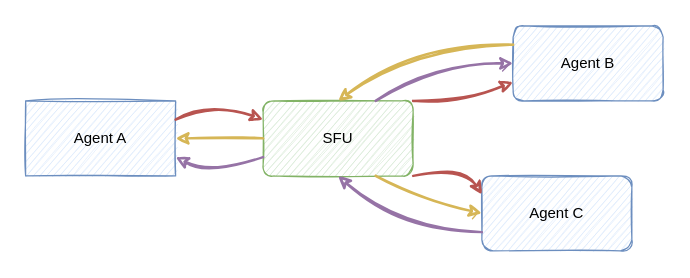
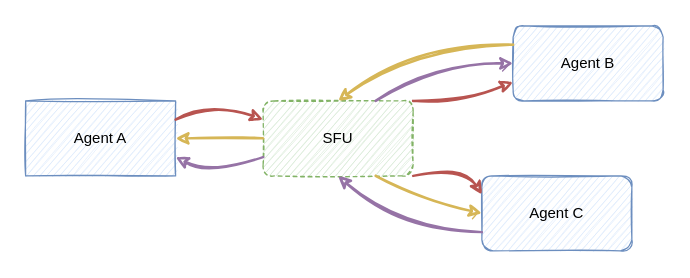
  <mxCell id="0" />
  <mxCell id="1" parent="0" />
  <mxCell id="2" value="Agent A" style="whiteSpace=wrap;html=1;sketch=1;fillColor=#dae8fc;strokeColor=#6c8ebf;rounded=0;" parent="1" vertex="1"><mxGeometry x="20" y="80" width="120" height="60" as="geometry" /></mxCell>
  <mxCell id="3" value="Agent B" style="rounded=1;whiteSpace=wrap;html=1;sketch=1;fillColor=#dae8fc;strokeColor=#6c8ebf;" parent="1" vertex="1"><mxGeometry x="410" y="20" width="120" height="60" as="geometry" /></mxCell>
  <mxCell id="4" value="Agent C" style="rounded=1;whiteSpace=wrap;html=1;sketch=1;fillColor=#dae8fc;strokeColor=#6c8ebf;" parent="1" vertex="1"><mxGeometry x="385" y="140" width="120" height="60" as="geometry" /></mxCell>
- <mxCell id="5" value="SFU" style="rounded=1;whiteSpace=wrap;html=1;sketch=1;fillColor=#d5e8d4;strokeColor=#82b366;" parent="1" vertex="1"><mxGeometry x="210" y="80" width="120" height="60" as="geometry" /></mxCell>
+ <mxCell id="5" value="SFU" style="rounded=1;whiteSpace=wrap;html=1;sketch=1;fillColor=#d5e8d4;strokeColor=#82b366;dashed=1;" parent="1" vertex="1"><mxGeometry x="210" y="80" width="120" height="60" as="geometry" /></mxCell>
  <mxCell id="6" value="" style="curved=1;endArrow=classic;html=1;rounded=1;sketch=1;exitX=1;exitY=0.25;exitDx=0;exitDy=0;entryX=0;entryY=0.25;entryDx=0;entryDy=0;fillColor=#f8cecc;strokeColor=#b85450;strokeWidth=2;" parent="1" source="2" target="5" edge="1"><mxGeometry width="50" height="50" relative="1" as="geometry"><mxPoint x="200" y="230" as="sourcePoint" /><mxPoint x="250" y="180" as="targetPoint" /><Array as="points"><mxPoint x="170" y="80" /></Array></mxGeometry></mxCell>
  <mxCell id="7" value="" style="curved=1;endArrow=classic;html=1;rounded=1;sketch=1;entryX=1;entryY=0.75;entryDx=0;entryDy=0;exitX=0;exitY=0.75;exitDx=0;exitDy=0;strokeWidth=2;fillColor=#e1d5e7;strokeColor=#9673a6;" parent="1" source="5" target="2" edge="1"><mxGeometry width="50" height="50" relative="1" as="geometry"><mxPoint x="220" y="180" as="sourcePoint" /><mxPoint x="210" y="135" as="targetPoint" /><Array as="points"><mxPoint x="170" y="140" /></Array></mxGeometry></mxCell>
  <mxCell id="8" value="" style="curved=1;endArrow=classic;html=1;rounded=1;sketch=1;entryX=1;entryY=0.5;entryDx=0;entryDy=0;exitX=0;exitY=0.5;exitDx=0;exitDy=0;strokeWidth=2;fillColor=#fff2cc;strokeColor=#d6b656;" parent="1" source="5" target="2" edge="1"><mxGeometry width="50" height="50" relative="1" as="geometry"><mxPoint x="220" y="135" as="sourcePoint" /><mxPoint x="150" y="135" as="targetPoint" /><Array as="points" /></mxGeometry></mxCell>
  <mxCell id="9" value="" style="curved=1;endArrow=classic;html=1;rounded=1;sketch=1;exitX=1;exitY=0;exitDx=0;exitDy=0;entryX=0;entryY=0.75;entryDx=0;entryDy=0;fillColor=#f8cecc;strokeColor=#b85450;strokeWidth=2;" parent="1" source="5" target="3" edge="1"><mxGeometry width="50" height="50" relative="1" as="geometry"><mxPoint x="340" y="80" as="sourcePoint" /><mxPoint x="410" y="80" as="targetPoint" /><Array as="points"><mxPoint x="370" y="80" /></Array></mxGeometry></mxCell>
  <mxCell id="10" value="" style="curved=1;endArrow=classic;html=1;rounded=1;sketch=1;exitX=1;exitY=1;exitDx=0;exitDy=0;entryX=0;entryY=0.25;entryDx=0;entryDy=0;fillColor=#f8cecc;strokeColor=#b85450;strokeWidth=2;" parent="1" source="5" target="4" edge="1"><mxGeometry width="50" height="50" relative="1" as="geometry"><mxPoint x="340" y="90" as="sourcePoint" /><mxPoint x="430" y="75" as="targetPoint" /><Array as="points"><mxPoint x="370" y="130" /></Array></mxGeometry></mxCell>
  <mxCell id="11" value="" style="curved=1;endArrow=classic;html=1;rounded=1;sketch=1;entryX=0;entryY=0.5;entryDx=0;entryDy=0;exitX=0.75;exitY=0;exitDx=0;exitDy=0;strokeWidth=2;fillColor=#e1d5e7;strokeColor=#9673a6;" parent="1" source="5" target="3" edge="1"><mxGeometry width="50" height="50" relative="1" as="geometry"><mxPoint x="220" y="135" as="sourcePoint" /><mxPoint x="150" y="135" as="targetPoint" /><Array as="points"><mxPoint x="350" y="50" /></Array></mxGeometry></mxCell>
  <mxCell id="12" value="" style="curved=1;endArrow=classic;html=1;rounded=1;sketch=1;entryX=0.5;entryY=0;entryDx=0;entryDy=0;exitX=0;exitY=0.25;exitDx=0;exitDy=0;strokeWidth=2;fillColor=#fff2cc;strokeColor=#d6b656;" parent="1" source="3" target="5" edge="1"><mxGeometry width="50" height="50" relative="1" as="geometry"><mxPoint x="390" y="30" as="sourcePoint" /><mxPoint x="320" y="30" as="targetPoint" /><Array as="points"><mxPoint x="330" y="35" /></Array></mxGeometry></mxCell>
  <mxCell id="13" value="" style="curved=1;endArrow=classic;html=1;rounded=1;sketch=1;entryX=0.5;entryY=1;entryDx=0;entryDy=0;exitX=0;exitY=0.75;exitDx=0;exitDy=0;strokeWidth=2;fillColor=#e1d5e7;strokeColor=#9673a6;" parent="1" source="4" target="5" edge="1"><mxGeometry width="50" height="50" relative="1" as="geometry"><mxPoint x="310" y="90" as="sourcePoint" /><mxPoint x="430" y="60" as="targetPoint" /><Array as="points"><mxPoint x="320" y="185" /></Array></mxGeometry></mxCell>
  <mxCell id="14" value="" style="curved=1;endArrow=classic;html=1;rounded=1;sketch=1;entryX=0;entryY=0.5;entryDx=0;entryDy=0;exitX=0.75;exitY=1;exitDx=0;exitDy=0;strokeWidth=2;fillColor=#fff2cc;strokeColor=#d6b656;" parent="1" source="5" target="4" edge="1"><mxGeometry width="50" height="50" relative="1" as="geometry"><mxPoint x="430" y="45" as="sourcePoint" /><mxPoint x="280" y="90" as="targetPoint" /><Array as="points"><mxPoint x="340" y="160" /></Array></mxGeometry></mxCell>
